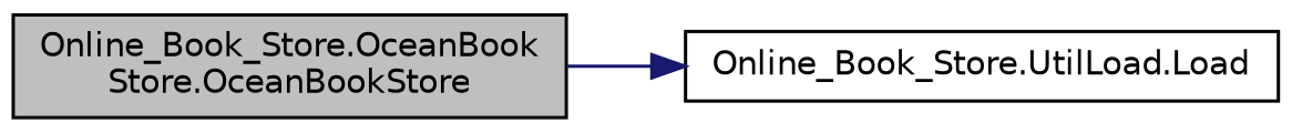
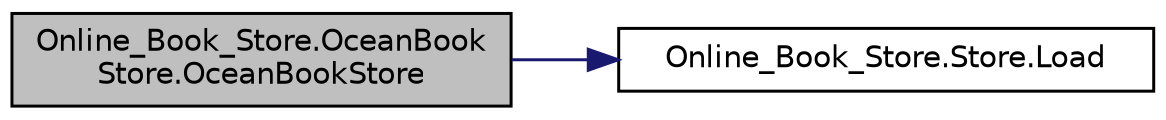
  digraph {
    rankdir=LR
    node [color=black fontname=Helvetica fontsize=10 shape=record style=filled]
    n1 [fillcolor=grey75 fontcolor=black height=0.2 label="Online_Book_Store.OceanBook\lStore.OceanBookStore" width=0.4]
-   n2 [fillcolor=white height=0.2 label="Online_Book_Store.UtilLoad.Load" width=0.4]
+   n2 [fillcolor=white height=0.2 label="Online_Book_Store.Store.Load" width=0.4]
    n1 -> n2 [color=midnightblue fontname=Helvetica fontsize=10 labelfontname=Helvetica labelfontsize=10 style=solid]
  }
